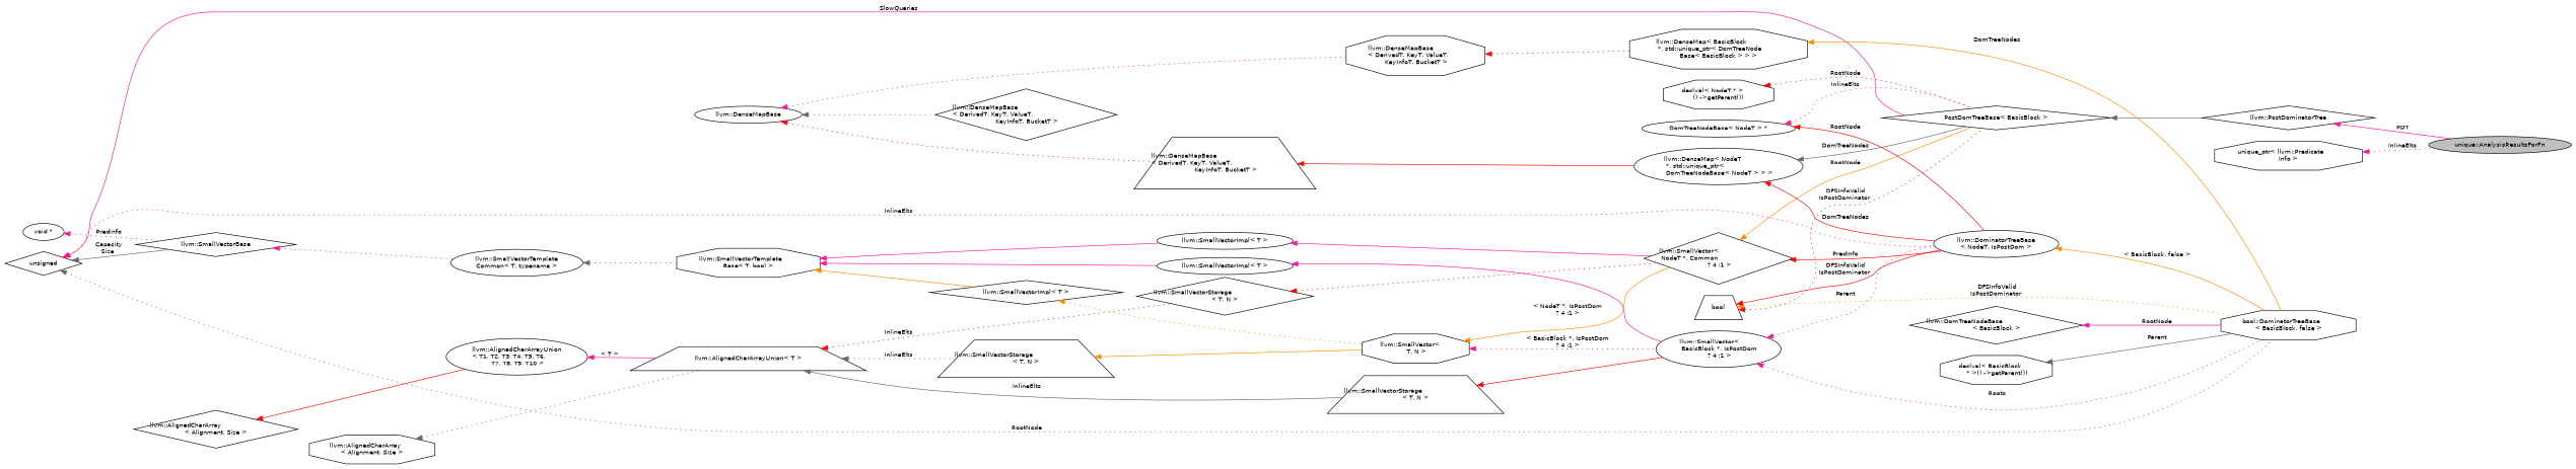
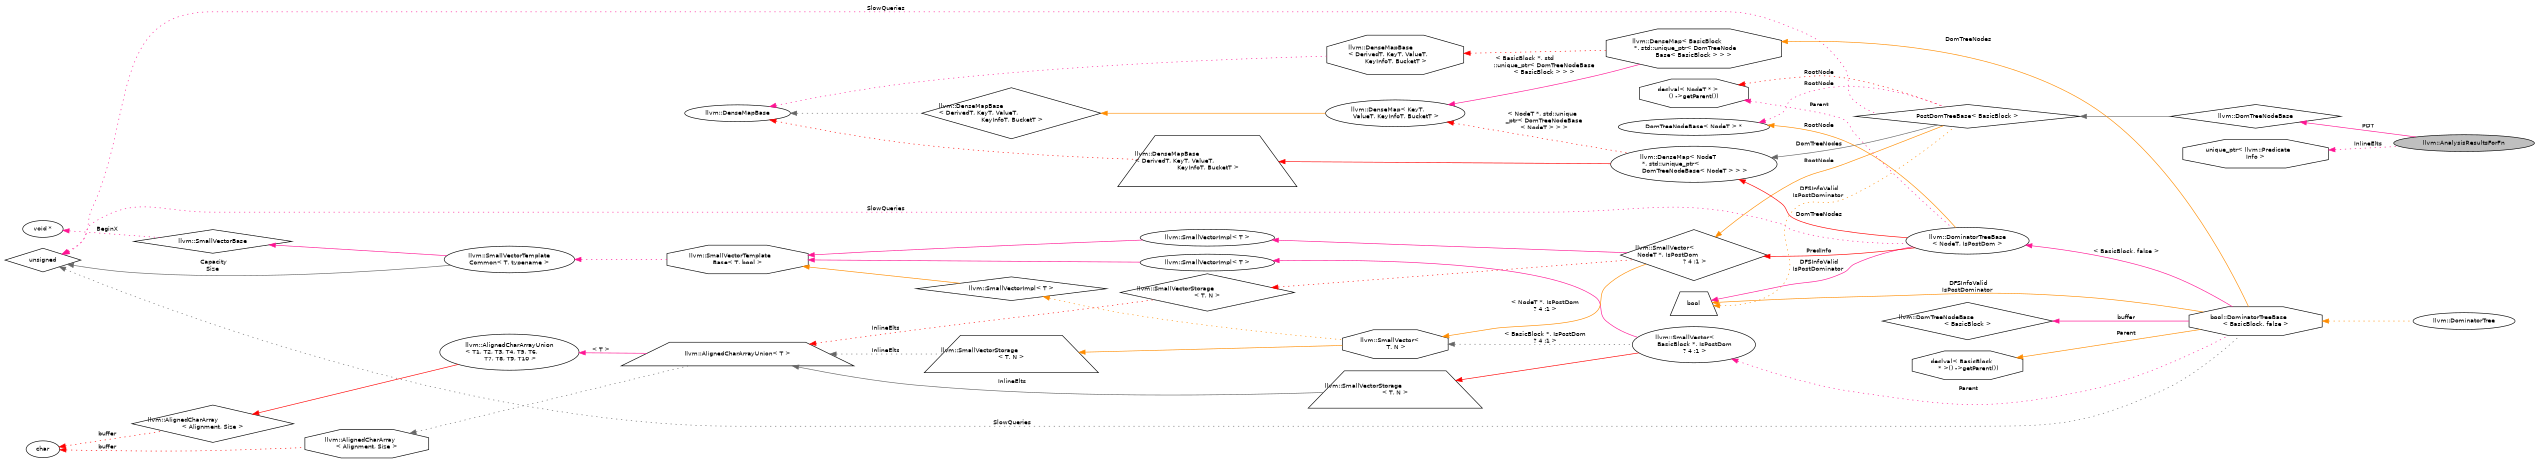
  digraph {
    rankdir=LR
    node [color=black fontname=Helvetica fontsize=10 shape=ellipse]
    edge [color=deeppink dir=back fontname=Helvetica fontsize=10 labelfontname=Helvetica labelfontsize=10 style=solid]
-   n1 [fillcolor=grey75 fontcolor=black height=0.2 label="unique::AnalysisResultsForFn" style=filled width=0.4]
+   n1 [fillcolor=grey75 fontcolor=black height=0.2 label="llvm::AnalysisResultsForFn" style=filled width=0.4]
    n2 [height=0.2 label="unique_ptr\< llvm::Predicate\lInfo \>" shape=octagon width=0.4]
+   n3 [height=0.2 label="llvm::DominatorTree" width=0.4]
    n4 [height=0.2 label="bool::DominatorTreeBase\l\< BasicBlock, false \>" shape=octagon width=0.4]
    n5 [height=0.2 label=bool shape=trapezium width=0.4]
    n6 [height=0.2 label="llvm::DominatorTreeBase\l\< NodeT, IsPostDom \>" width=0.4]
    n7 [height=0.2 label="PostDomTreeBase\< BasicBlock \>" shape=diamond width=0.4]
-   n8 [height=0.2 label="llvm::PostDominatorTree" shape=diamond width=0.4]
+   n8 [height=0.2 label="llvm::DomTreeNodeBase" shape=diamond width=0.4]
    n9 [height=0.2 label="llvm::SmallVector\<\l BasicBlock *, IsPostDom\l ? 4 :1 \>" width=0.4]
    n10 [height=0.2 label="llvm::SmallVectorImpl\< T \>" width=0.4]
    n11 [height=0.2 label="llvm::SmallVectorTemplate\lBase\< T, bool \>" shape=octagon width=0.4]
    n12 [height=0.2 label="llvm::SmallVectorImpl\< T \>" shape=diamond width=0.4]
    n13 [height=0.2 label="llvm::SmallVectorImpl\< T \>" width=0.4]
    n14 [height=0.2 label="llvm::SmallVector\<\l T, N \>" shape=octagon width=0.4]
-   n15 [height=0.2 label="llvm::SmallVector\<\l NodeT *, Common\l ? 4 :1 \>" shape=diamond width=0.4]
+   n15 [height=0.2 label="llvm::SmallVector\<\l NodeT *, IsPostDom\l ? 4 :1 \>" shape=diamond width=0.4]
    n16 [height=0.2 label="llvm::SmallVectorTemplate\lCommon\< T, typename \>" width=0.4]
    n17 [height=0.2 label="llvm::SmallVectorBase" shape=diamond width=0.4]
    n18 [height=0.2 label="void *" width=0.4]
    n19 [height=0.2 label=unsigned shape=diamond width=0.4]
    n20 [height=0.2 label="llvm::SmallVectorStorage\l\< T, N \>" shape=trapezium width=0.4]
    n21 [height=0.2 label="llvm::AlignedCharArrayUnion\< T \>" shape=trapezium width=0.4]
    n22 [height=0.2 label="llvm::SmallVectorStorage\l\< T, N \>" shape=trapezium width=0.4]
    n23 [height=0.2 label="llvm::SmallVectorStorage\l\< T, N \>" shape=diamond width=0.4]
    n24 [height=0.2 label="llvm::AlignedCharArray\l\< Alignment, Size \>" shape=octagon width=0.4]
+   n25 [height=0.2 label=char width=0.4]
    n26 [height=0.2 label="llvm::AlignedCharArray\l\< Alignment, Size \>" shape=diamond width=0.4]
    n27 [height=0.2 label="llvm::AlignedCharArrayUnion\l\< T1, T2, T3, T4, T5, T6,\l T7, T8, T9, T10 \>" width=0.4]
    n28 [height=0.2 label="llvm::DenseMap\< BasicBlock\l *, std::unique_ptr\< DomTreeNode\lBase\< BasicBlock \> \> \>" shape=octagon width=0.4]
    n29 [height=0.2 label="llvm::DenseMapBase\l\< DerivedT, KeyT, ValueT,\l KeyInfoT, BucketT \>" shape=octagon width=0.4]
    n30 [height=0.2 label="llvm::DenseMapBase" width=0.4]
    n31 [height=0.2 label="llvm::DenseMapBase\l\< DerivedT, KeyT, ValueT,\l KeyInfoT, BucketT \>" shape=diamond width=0.4]
    n32 [height=0.2 label="llvm::DenseMapBase\l\< DerivedT, KeyT, ValueT,\l KeyInfoT, BucketT \>" shape=trapezium width=0.4]
+   n33 [height=0.2 label="llvm::DenseMap\< KeyT,\l ValueT, KeyInfoT, BucketT \>" width=0.4]
    n34 [height=0.2 label="llvm::DenseMap\< NodeT\l *, std::unique_ptr\<\l DomTreeNodeBase\< NodeT \> \> \>" width=0.4]
    n35 [height=0.2 label="llvm::DomTreeNodeBase\l\< BasicBlock \>" shape=diamond width=0.4]
    n36 [height=0.2 label="declval\< BasicBlock\l * \>() -\>getParent())" shape=octagon width=0.4]
    n37 [height=0.2 label="DomTreeNodeBase\< NodeT \> *" width=0.4]
    n38 [height=0.2 label="declval\< NodeT * \>\l() -\>getParent())" shape=octagon width=0.4]
    n2 -> n1 [label=" InlineElts" style=dotted]
-   n5 -> n4 [color=darkorange label=" DFSInfoValid\nIsPostDominator" style=dotted]
-   n5 -> n6 [color=red label=" DFSInfoValid\nIsPostDominator"]
-   n5 -> n7 [color=red label=" DFSInfoValid\nIsPostDominator" style=dotted]
-   n6 -> n4 [color=darkorange label=" \< BasicBlock, false \>"]
+   n4 -> n3 [color=darkorange style=dotted]
+   n5 -> n4 [color=darkorange label=" DFSInfoValid\nIsPostDominator"]
+   n5 -> n6 [label=" DFSInfoValid\nIsPostDominator"]
+   n5 -> n7 [color=darkorange label=" DFSInfoValid\nIsPostDominator" style=dotted]
+   n6 -> n4 [label=" \< BasicBlock, false \>"]
    n7 -> n8 [color=gray40]
    n8 -> n1 [label=" PDT"]
-   n9 -> n4 [label=" Roots" style=dotted]
+   n9 -> n4 [label=" Parent" style=dotted]
    n10 -> n9
    n11 -> n10
    n11 -> n12 [color=darkorange]
    n11 -> n13
    n12 -> n14 [color=darkorange style=dotted]
    n13 -> n15
-   n14 -> n9 [label=" \< BasicBlock *, IsPostDom\l ? 4 :1 \>" style=dotted]
+   n14 -> n9 [color=gray40 label=" \< BasicBlock *, IsPostDom\l ? 4 :1 \>" style=dotted]
    n14 -> n15 [color=darkorange label=" \< NodeT *, IsPostDom\l ? 4 :1 \>"]
    n15 -> n6 [color=red label=" PredInfo"]
    n15 -> n7 [color=darkorange label=" RootNode"]
-   n16 -> n11 [color=gray40 style=dotted]
-   n17 -> n16 [style=dotted]
-   n18 -> n17 [label=" PredInfo" style=dotted]
-   n19 -> n4 [color=gray40 label=" RootNode" style=dotted]
-   n19 -> n6 [label=" InlineElts" style=dotted]
-   n19 -> n7 [label=" SlowQueries"]
-   n19 -> n17 [color=gray40 label=" Capacity\nSize"]
+   n16 -> n11 [style=dotted]
+   n17 -> n16
+   n18 -> n17 [label=" BeginX" style=dotted]
+   n19 -> n4 [color=gray40 label=" SlowQueries" style=dotted]
+   n19 -> n6 [label=" SlowQueries" style=dotted]
+   n19 -> n7 [label=" SlowQueries" style=dotted]
+   n19 -> n16 [color=gray40 label=" Capacity\nSize"]
    n20 -> n9 [color=red]
    n21 -> n20 [color=gray40 label=" InlineElts"]
    n21 -> n22 [color=gray40 label=" InlineElts" style=dotted]
    n21 -> n23 [color=red label=" InlineElts" style=dotted]
    n22 -> n14 [color=darkorange]
    n23 -> n15 [color=red style=dotted]
    n24 -> n21 [color=gray40 style=dotted]
+   n25 -> n24 [color=red label=" buffer" style=dotted]
+   n25 -> n26 [color=red label=" buffer" style=dotted]
    n26 -> n27 [color=red]
    n27 -> n21 [label=" \< T \>"]
    n28 -> n4 [color=darkorange label=" DomTreeNodes"]
    n29 -> n28 [color=red style=dotted]
    n30 -> n29 [style=dotted]
    n30 -> n31 [color=gray40 style=dotted]
    n30 -> n32 [color=red style=dotted]
+   n31 -> n33 [color=darkorange]
    n32 -> n34 [color=red]
+   n33 -> n28 [label=" \< BasicBlock *, std\l::unique_ptr\< DomTreeNodeBase\l\< BasicBlock \> \> \>"]
+   n33 -> n34 [color=red label=" \< NodeT *, std::unique\l_ptr\< DomTreeNodeBase\l\< NodeT \> \> \>" style=dotted]
    n34 -> n6 [color=red label=" DomTreeNodes"]
    n34 -> n7 [color=gray40 label=" DomTreeNodes"]
-   n35 -> n4 [label=" RootNode"]
-   n36 -> n4 [color=gray40 label=" Parent"]
-   n37 -> n6 [color=red label=" RootNode"]
-   n37 -> n7 [label=" InlineElts" style=dotted]
-   n9 -> n6 [label=" Parent" style=dotted]
+   n35 -> n4 [label=" buffer"]
+   n36 -> n4 [color=darkorange label=" Parent"]
+   n37 -> n6 [color=darkorange label=" RootNode"]
+   n37 -> n7 [label=" RootNode" style=dotted]
+   n38 -> n6 [label=" Parent" style=dotted]
    n38 -> n7 [color=red label=" RootNode" style=dotted]
  }
